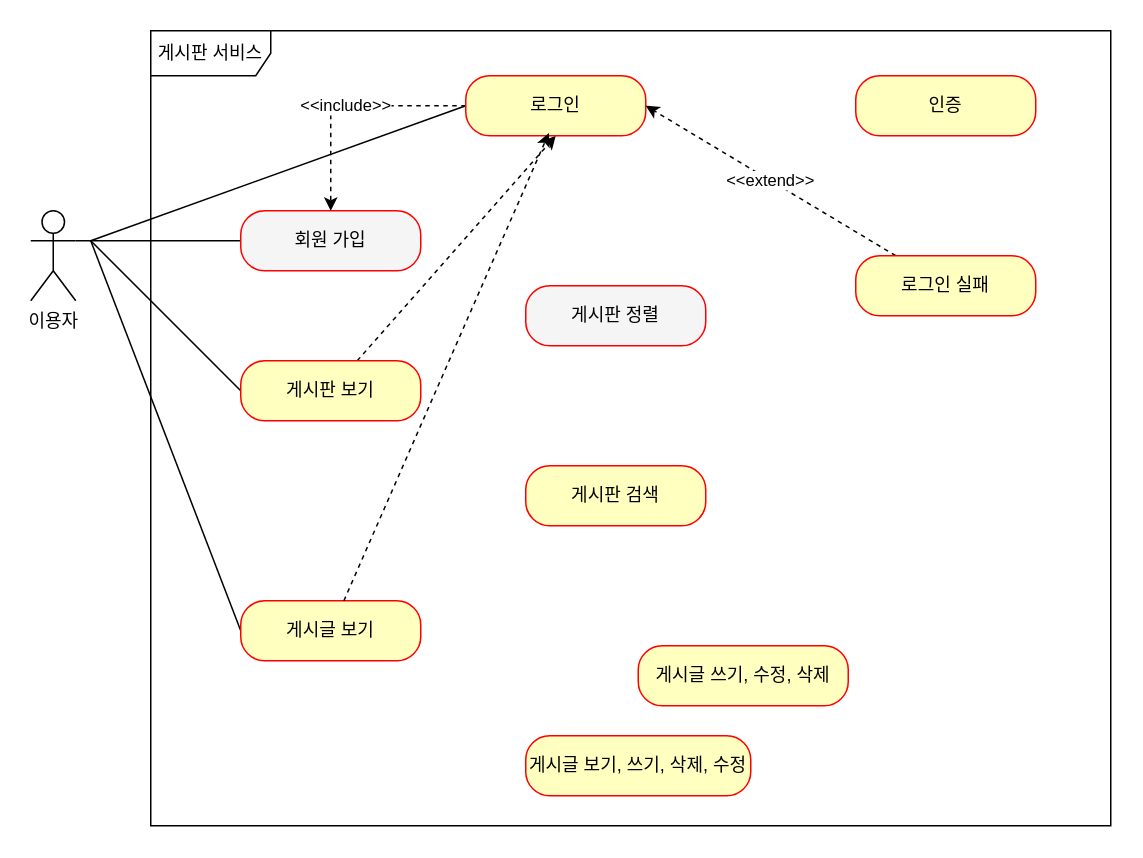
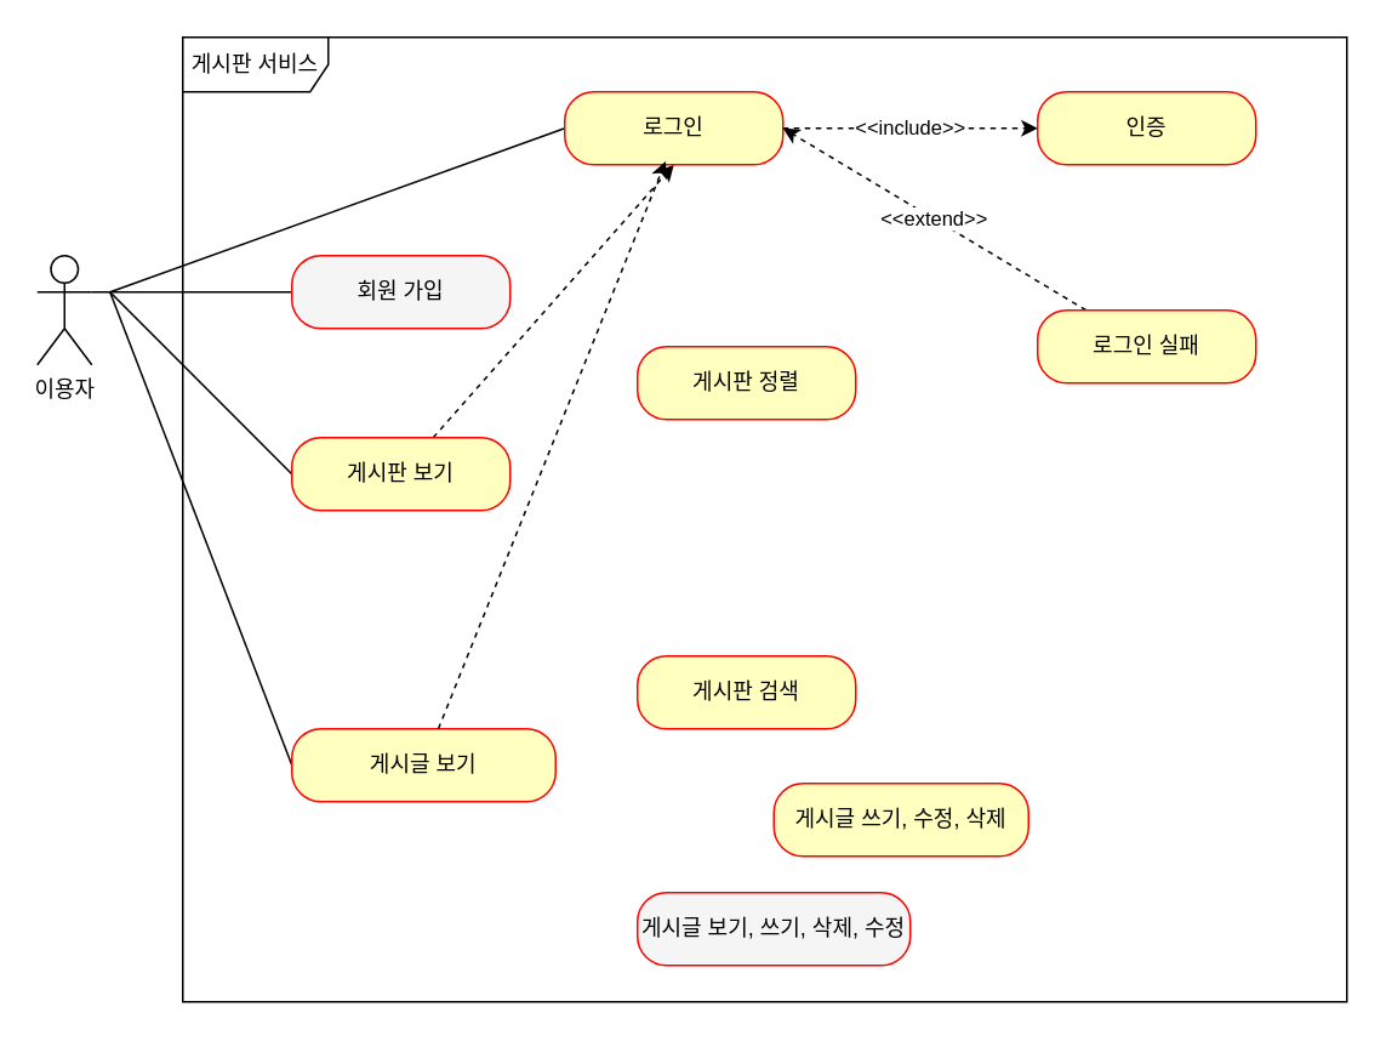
  <mxCell id="0" />
  <mxCell id="1" parent="0" />
  <mxCell id="2" value="이용자" style="shape=umlActor;verticalLabelPosition=bottom;verticalAlign=top;html=1;" vertex="1" parent="1"><mxGeometry x="20" y="140" width="30" height="60" as="geometry" /></mxCell>
  <mxCell id="3" value="게시판 서비스" style="shape=umlFrame;whiteSpace=wrap;html=1;pointerEvents=0;width=80;height=30;" vertex="1" parent="1"><mxGeometry x="100" y="20" width="640" height="530" as="geometry" /></mxCell>
  <mxCell id="4" style="rounded=0;orthogonalLoop=1;jettySize=auto;html=1;exitX=0;exitY=0.5;exitDx=0;exitDy=0;entryX=1;entryY=0.333;entryDx=0;entryDy=0;entryPerimeter=0;endArrow=none;endFill=0;" edge="1" parent="1" source="5" target="2"><mxGeometry relative="1" as="geometry" /></mxCell>
  <mxCell id="5" value="회원 가입" style="rounded=1;whiteSpace=wrap;html=1;arcSize=40;fontColor=#000000;fillColor=#f5f5f5;strokeColor=#ff0000;" vertex="1" parent="1"><mxGeometry x="160" y="140" width="120" height="40" as="geometry" /></mxCell>
  <mxCell id="6" style="rounded=0;orthogonalLoop=1;jettySize=auto;html=1;exitX=0;exitY=0.5;exitDx=0;exitDy=0;endArrow=none;endFill=0;" edge="1" parent="1" source="8"><mxGeometry relative="1" as="geometry"><mxPoint x="60" y="160" as="targetPoint" /></mxGeometry></mxCell>
  <mxCell id="7" style="rounded=0;orthogonalLoop=1;jettySize=auto;html=1;entryX=0.5;entryY=1;entryDx=0;entryDy=0;dashed=1;" edge="1" parent="1" source="8" target="13"><mxGeometry relative="1" as="geometry" /></mxCell>
  <mxCell id="8" value="게시판 보기" style="rounded=1;whiteSpace=wrap;html=1;arcSize=40;fontColor=#000000;fillColor=#ffffc0;strokeColor=#ff0000;" vertex="1" parent="1"><mxGeometry x="160" y="240" width="120" height="40" as="geometry" /></mxCell>
  <mxCell id="9" style="rounded=0;orthogonalLoop=1;jettySize=auto;html=1;exitX=0;exitY=0.5;exitDx=0;exitDy=0;endArrow=none;endFill=0;" edge="1" parent="1" source="10"><mxGeometry relative="1" as="geometry"><mxPoint x="60" y="160" as="targetPoint" /></mxGeometry></mxCell>
- <mxCell id="10" value="게시글 보기" style="rounded=1;whiteSpace=wrap;html=1;arcSize=40;fontColor=#000000;fillColor=#ffffc0;strokeColor=#ff0000;" vertex="1" parent="1"><mxGeometry x="160" y="400" width="120" height="40" as="geometry" /></mxCell>
+ <mxCell id="10" value="게시글 보기" style="rounded=1;whiteSpace=wrap;html=1;arcSize=40;fontColor=#000000;fillColor=#ffffc0;strokeColor=#ff0000;" vertex="1" parent="1"><mxGeometry x="160" y="400" width="145" height="40" as="geometry" /></mxCell>
  <mxCell id="11" style="orthogonalLoop=1;jettySize=auto;html=1;exitX=0;exitY=0.5;exitDx=0;exitDy=0;strokeColor=default;rounded=0;strokeWidth=1;endArrow=none;endFill=0;" edge="1" parent="1" source="13"><mxGeometry relative="1" as="geometry"><mxPoint x="60" y="160" as="targetPoint" /></mxGeometry></mxCell>
- <mxCell id="12" value="&amp;lt;&amp;lt;include&amp;gt;&amp;gt;" style="edgeStyle=orthogonalEdgeStyle;rounded=0;orthogonalLoop=1;jettySize=auto;html=1;endArrow=classic;endFill=1;dashed=1;" edge="1" parent="1" source="13" target="5"><mxGeometry relative="1" as="geometry" /></mxCell>
+ <mxCell id="12" value="&amp;lt;&amp;lt;include&amp;gt;&amp;gt;" style="edgeStyle=orthogonalEdgeStyle;rounded=0;orthogonalLoop=1;jettySize=auto;html=1;entryX=0;entryY=0.5;entryDx=0;entryDy=0;endArrow=classic;endFill=1;dashed=1;" edge="1" parent="1" source="13" target="14"><mxGeometry relative="1" as="geometry" /></mxCell>
  <mxCell id="13" value="로그인" style="rounded=1;whiteSpace=wrap;html=1;arcSize=40;fontColor=#000000;fillColor=#ffffc0;strokeColor=#ff0000;" vertex="1" parent="1"><mxGeometry x="310" y="50" width="120" height="40" as="geometry" /></mxCell>
  <mxCell id="14" value="인증" style="rounded=1;whiteSpace=wrap;html=1;arcSize=40;fontColor=#000000;fillColor=#ffffc0;strokeColor=#ff0000;" vertex="1" parent="1"><mxGeometry x="570" y="50" width="120" height="40" as="geometry" /></mxCell>
  <mxCell id="15" value="&amp;lt;&amp;lt;extend&amp;gt;&amp;gt;" style="rounded=0;orthogonalLoop=1;jettySize=auto;html=1;entryX=1;entryY=0.5;entryDx=0;entryDy=0;endArrow=classic;endFill=1;dashed=1;" edge="1" parent="1" source="16" target="13"><mxGeometry relative="1" as="geometry" /></mxCell>
  <mxCell id="16" value="로그인 실패" style="rounded=1;whiteSpace=wrap;html=1;arcSize=40;fontColor=#000000;fillColor=#ffffc0;strokeColor=#ff0000;" vertex="1" parent="1"><mxGeometry x="570" y="170" width="120" height="40" as="geometry" /></mxCell>
- <mxCell id="17" value="게시판 정렬" style="rounded=1;whiteSpace=wrap;html=1;arcSize=40;fontColor=#000000;fillColor=#f5f5f5;strokeColor=#ff0000;" vertex="1" parent="1"><mxGeometry x="350" y="190" width="120" height="40" as="geometry" /></mxCell>
- <mxCell id="18" value="게시판 검색" style="rounded=1;whiteSpace=wrap;html=1;arcSize=40;fontColor=#000000;fillColor=#ffffc0;strokeColor=#ff0000;" vertex="1" parent="1"><mxGeometry x="350" y="310" width="120" height="40" as="geometry" /></mxCell>
+ <mxCell id="17" value="게시판 정렬" style="rounded=1;whiteSpace=wrap;html=1;arcSize=40;fontColor=#000000;fillColor=#ffffc0;strokeColor=#ff0000;" vertex="1" parent="1"><mxGeometry x="350" y="190" width="120" height="40" as="geometry" /></mxCell>
+ <mxCell id="18" value="게시판 검색" style="rounded=1;whiteSpace=wrap;html=1;arcSize=40;fontColor=#000000;fillColor=#ffffc0;strokeColor=#ff0000;" vertex="1" parent="1"><mxGeometry x="350" y="360" width="120" height="40" as="geometry" /></mxCell>
  <mxCell id="19" value="게시글 쓰기, 수정, 삭제" style="rounded=1;whiteSpace=wrap;html=1;arcSize=40;fontColor=#000000;fillColor=#ffffc0;strokeColor=#ff0000;" vertex="1" parent="1"><mxGeometry x="425" y="430" width="140" height="40" as="geometry" /></mxCell>
- <mxCell id="20" value="게시글 보기, 쓰기, 삭제, 수정" style="rounded=1;whiteSpace=wrap;html=1;arcSize=40;fontColor=#000000;fillColor=#ffffc0;strokeColor=#ff0000;" vertex="1" parent="1"><mxGeometry x="350" y="490" width="150" height="40" as="geometry" /></mxCell>
+ <mxCell id="20" value="게시글 보기, 쓰기, 삭제, 수정" style="rounded=1;whiteSpace=wrap;html=1;arcSize=40;fontColor=#000000;fillColor=#f5f5f5;strokeColor=#ff0000;" vertex="1" parent="1"><mxGeometry x="350" y="490" width="150" height="40" as="geometry" /></mxCell>
  <mxCell id="21" style="rounded=0;orthogonalLoop=1;jettySize=auto;html=1;entryX=0.462;entryY=0.954;entryDx=0;entryDy=0;entryPerimeter=0;dashed=1;" edge="1" parent="1" source="10" target="13"><mxGeometry relative="1" as="geometry" /></mxCell>
